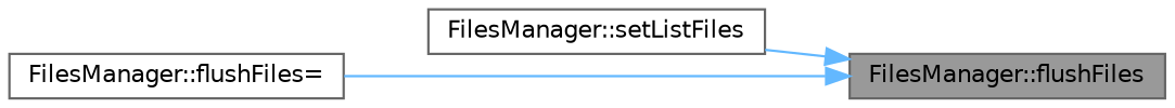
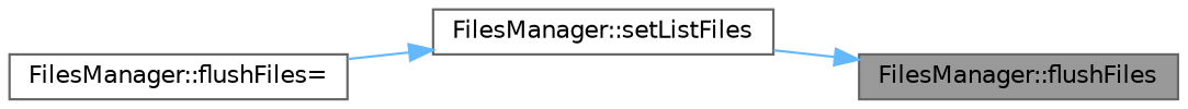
  digraph {
    rankdir=RL
    node [color=grey40 fillcolor=white fontname=Helvetica fontsize=10 shape=box style=filled]
    edge [color=steelblue1 dir=back fontname=Helvetica fontsize=10 labelfontname=Helvetica labelfontsize=10 style=solid]
    n1 [color=gray40 fillcolor=grey60 fontcolor=black height=0.2 label="FilesManager::flushFiles" width=0.4]
    n2 [height=0.2 label="FilesManager::setListFiles" width=0.4]
    n3 [height=0.2 label="FilesManager::flushFiles=" width=0.4]
    n1 -> n2
-   n1 -> n3
+   n2 -> n3
  }
